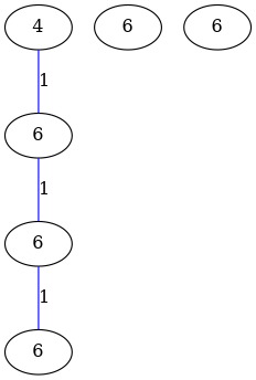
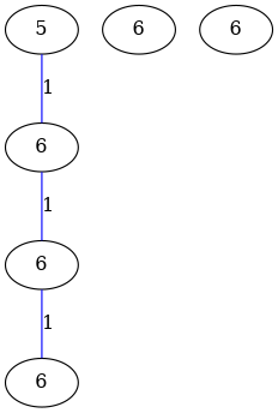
  graph {
    edge [color=blue]
-   n1 [label=4]
+   n1 [label=5]
    n2 [label=6]
    n3 [label=6]
    n4 [label=6]
    n5 [label=6]
    n6 [label=6]
    n1 -- n2 [label=1]
    n2 -- n3 [label=1]
    n3 -- n4 [label=1]
  }
